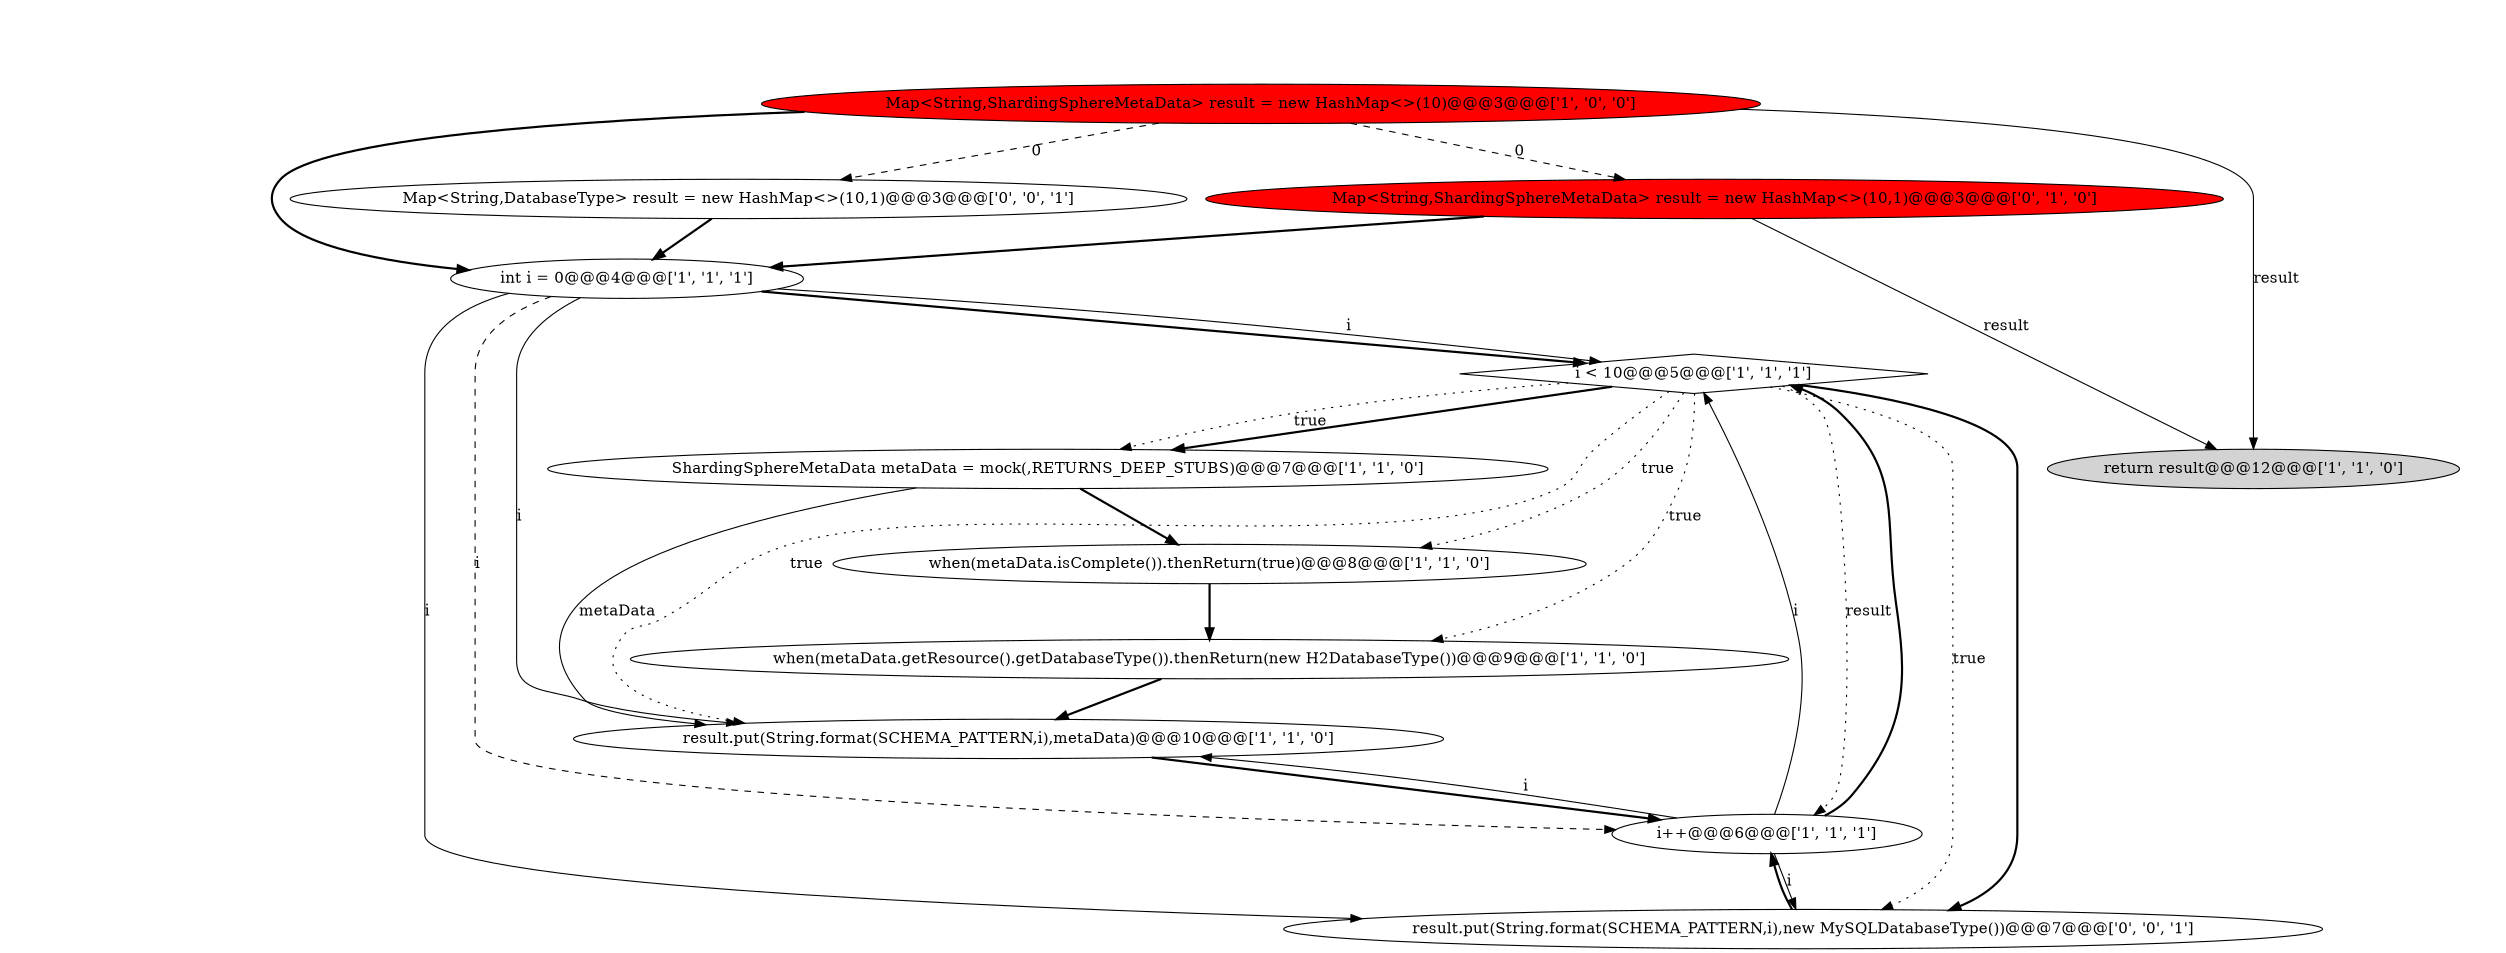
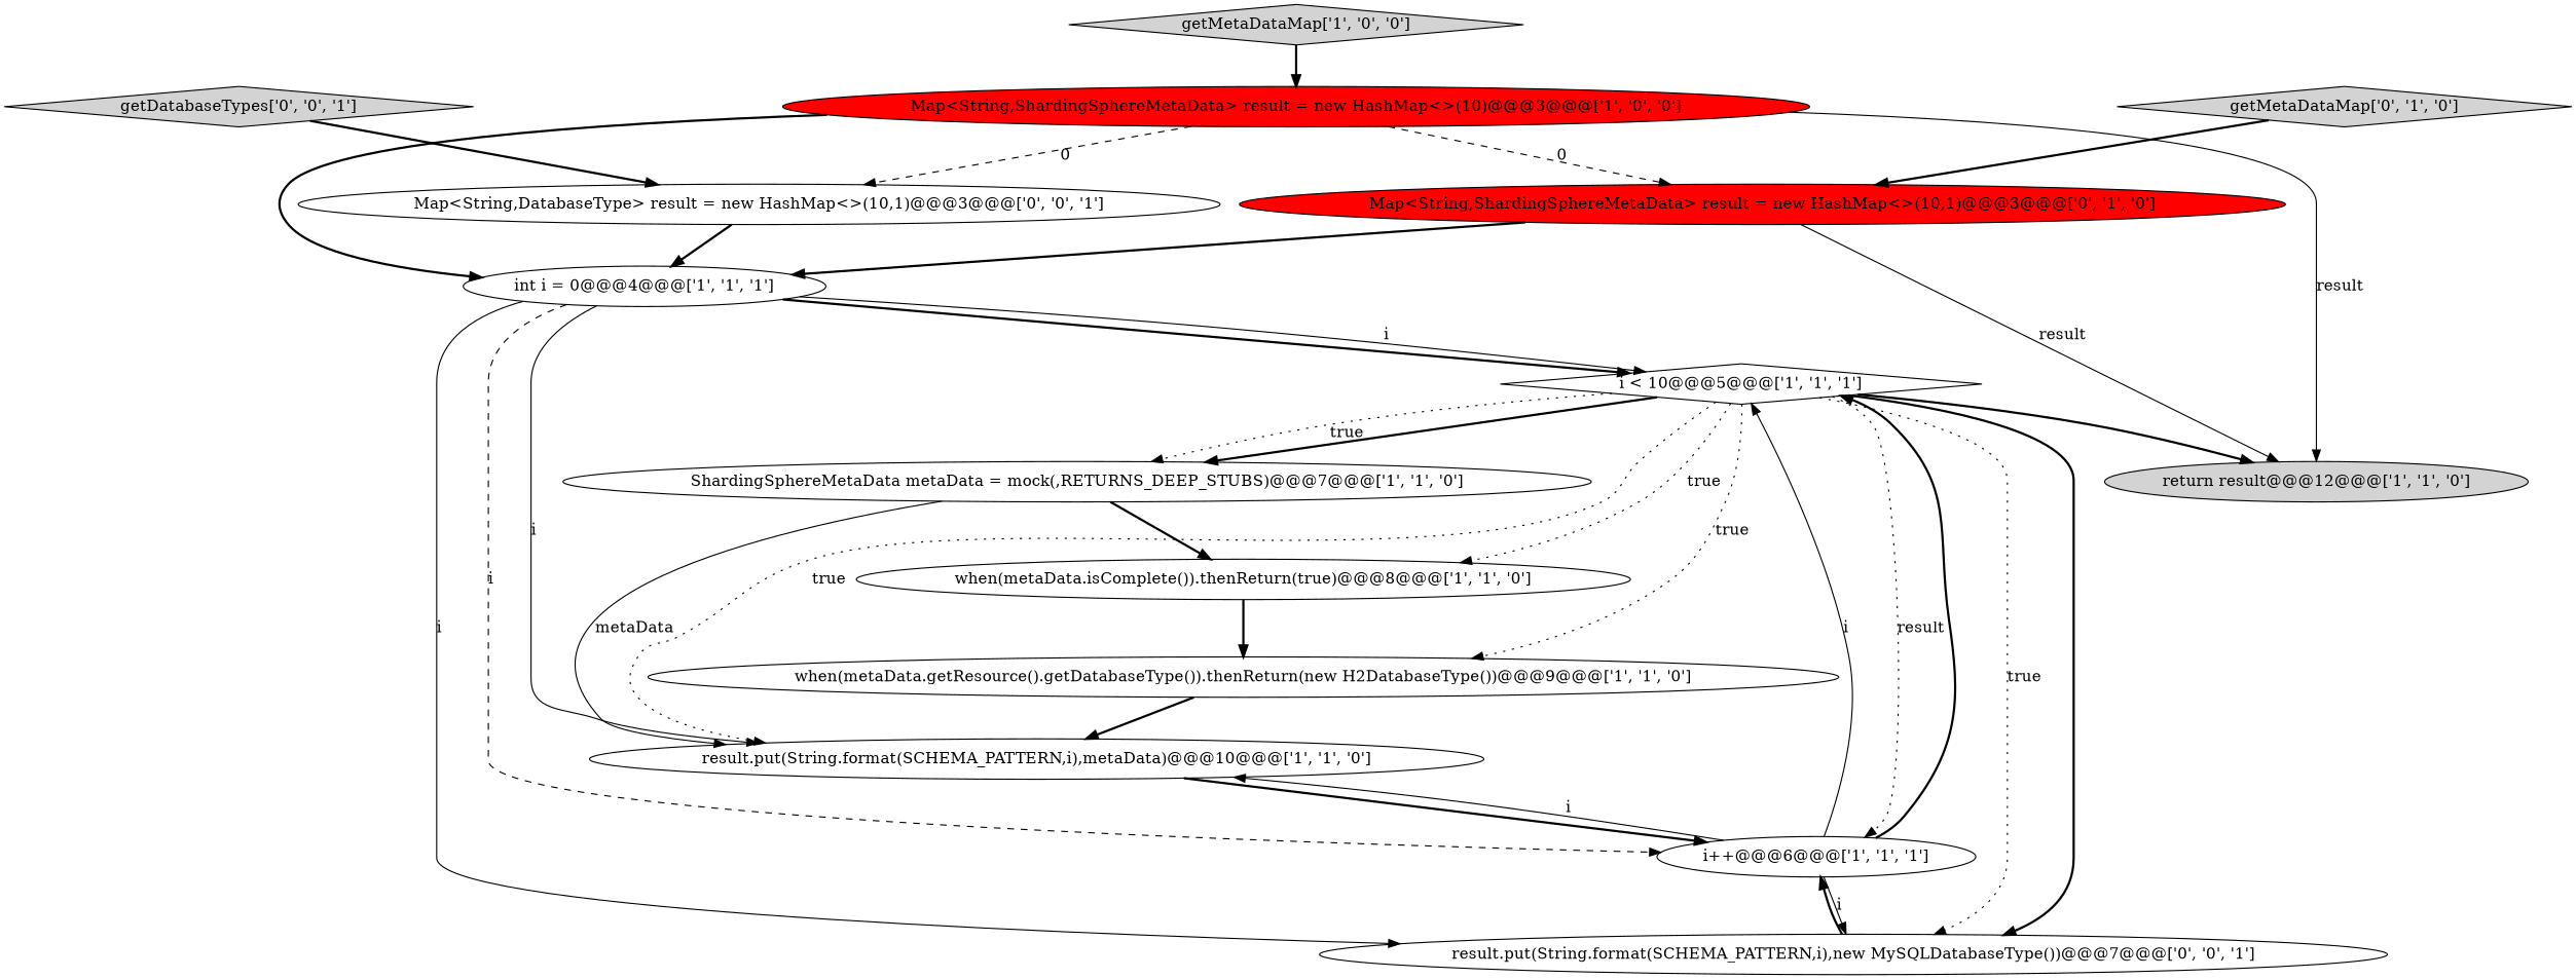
  digraph {
    node [fillcolor=white shape=ellipse style=filled]
    edge [style=bold]
    n1 [label="i < 10@@@5@@@['1', '1', '1']" shape=diamond]
    n2 [label="result.put(String.format(SCHEMA_PATTERN,i),metaData)@@@10@@@['1', '1', '0']"]
    n3 [label="result.put(String.format(SCHEMA_PATTERN,i),new MySQLDatabaseType())@@@7@@@['0', '0', '1']"]
    n4 [label="when(metaData.getResource().getDatabaseType()).thenReturn(new H2DatabaseType())@@@9@@@['1', '1', '0']"]
    n5 [fillcolor=lightgray label="return result@@@12@@@['1', '1', '0']"]
    n6 [label="when(metaData.isComplete()).thenReturn(true)@@@8@@@['1', '1', '0']"]
    n7 [label="ShardingSphereMetaData metaData = mock(,RETURNS_DEEP_STUBS)@@@7@@@['1', '1', '0']"]
    n8 [label="i++@@@6@@@['1', '1', '1']"]
    n9 [fillcolor=red label="Map<String,ShardingSphereMetaData> result = new HashMap<>(10)@@@3@@@['1', '0', '0']"]
    n10 [label="Map<String,DatabaseType> result = new HashMap<>(10,1)@@@3@@@['0', '0', '1']"]
    n11 [label="int i = 0@@@4@@@['1', '1', '1']"]
    n12 [fillcolor=red label="Map<String,ShardingSphereMetaData> result = new HashMap<>(10,1)@@@3@@@['0', '1', '0']"]
+   n13 [fillcolor=lightgray label="getMetaDataMap['0', '1', '0']" shape=diamond]
+   n14 [fillcolor=lightgray label="getMetaDataMap['1', '0', '0']" shape=diamond]
+   n15 [fillcolor=lightgray label="getDatabaseTypes['0', '0', '1']" shape=diamond]
    n1 -> n2 [label=true style=dotted]
    n1 -> n3 [label=true style=dotted]
    n1 -> n3
    n1 -> n4 [label=true style=dotted]
+   n1 -> n5
    n1 -> n6 [label=true style=dotted]
    n1 -> n7
    n1 -> n7 [label=true style=dotted]
    n1 -> n8 [label=result style=dotted]
    n2 -> n8
    n3 -> n8
    n4 -> n2
    n6 -> n4
    n7 -> n2 [label=metaData style=solid]
    n7 -> n6
    n8 -> n1 [label=i style=solid]
    n8 -> n1
    n8 -> n2 [label=i style=solid]
    n8 -> n3 [label=i style=solid]
    n9 -> n5 [label=result style=solid]
    n9 -> n10 [label=0 style=dashed]
    n9 -> n11
    n9 -> n12 [label=0 style=dashed]
    n10 -> n11
    n11 -> n1
    n11 -> n1 [label=i style=solid]
    n11 -> n2 [label=i style=solid]
    n11 -> n3 [label=i style=solid]
    n11 -> n8 [label=i style=dashed]
    n12 -> n5 [label=result style=solid]
    n12 -> n11
+   n13 -> n12
+   n14 -> n9
+   n15 -> n10
  }
